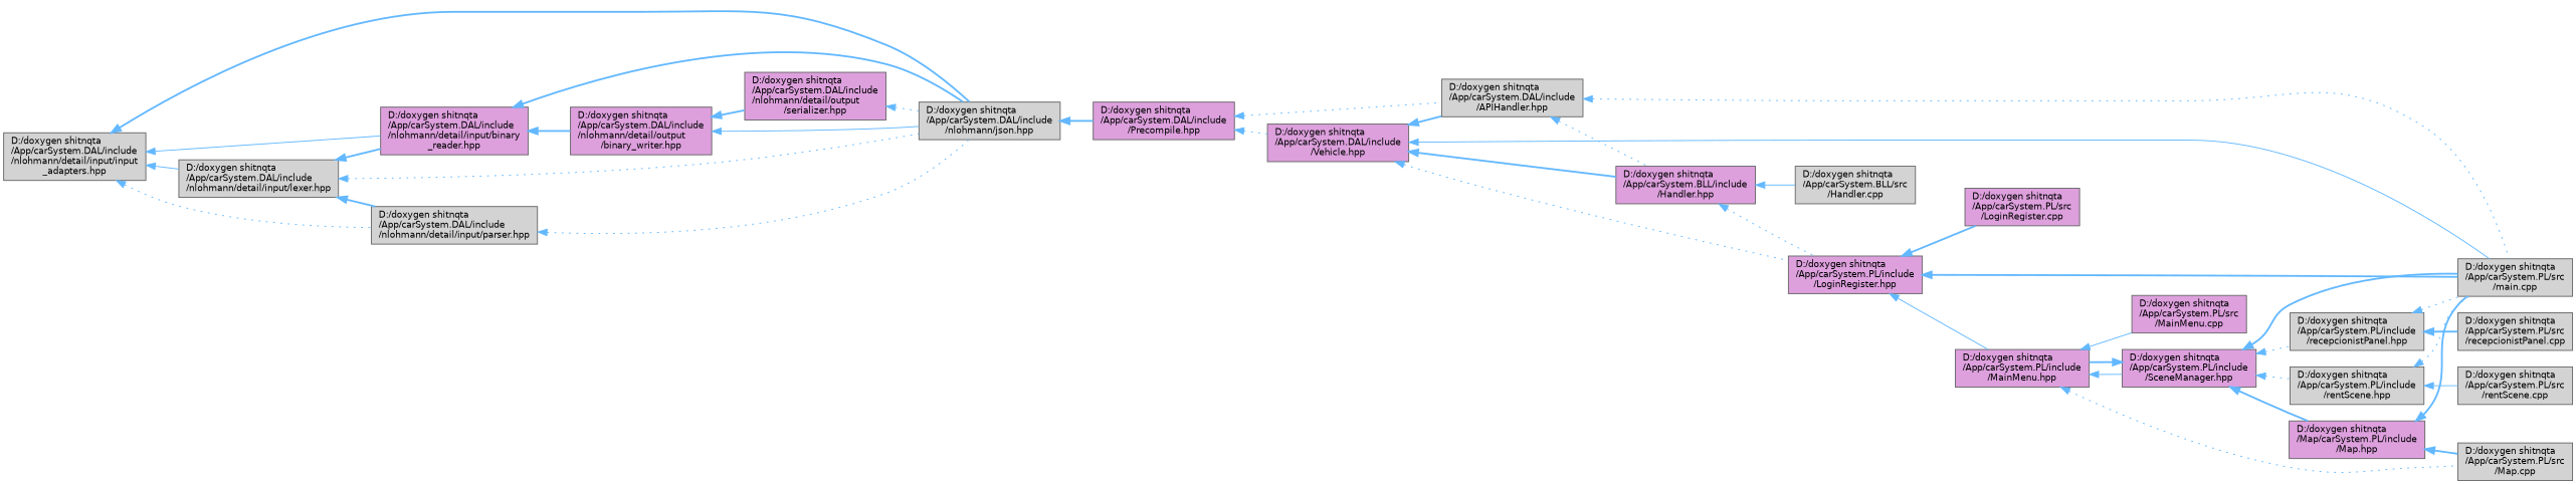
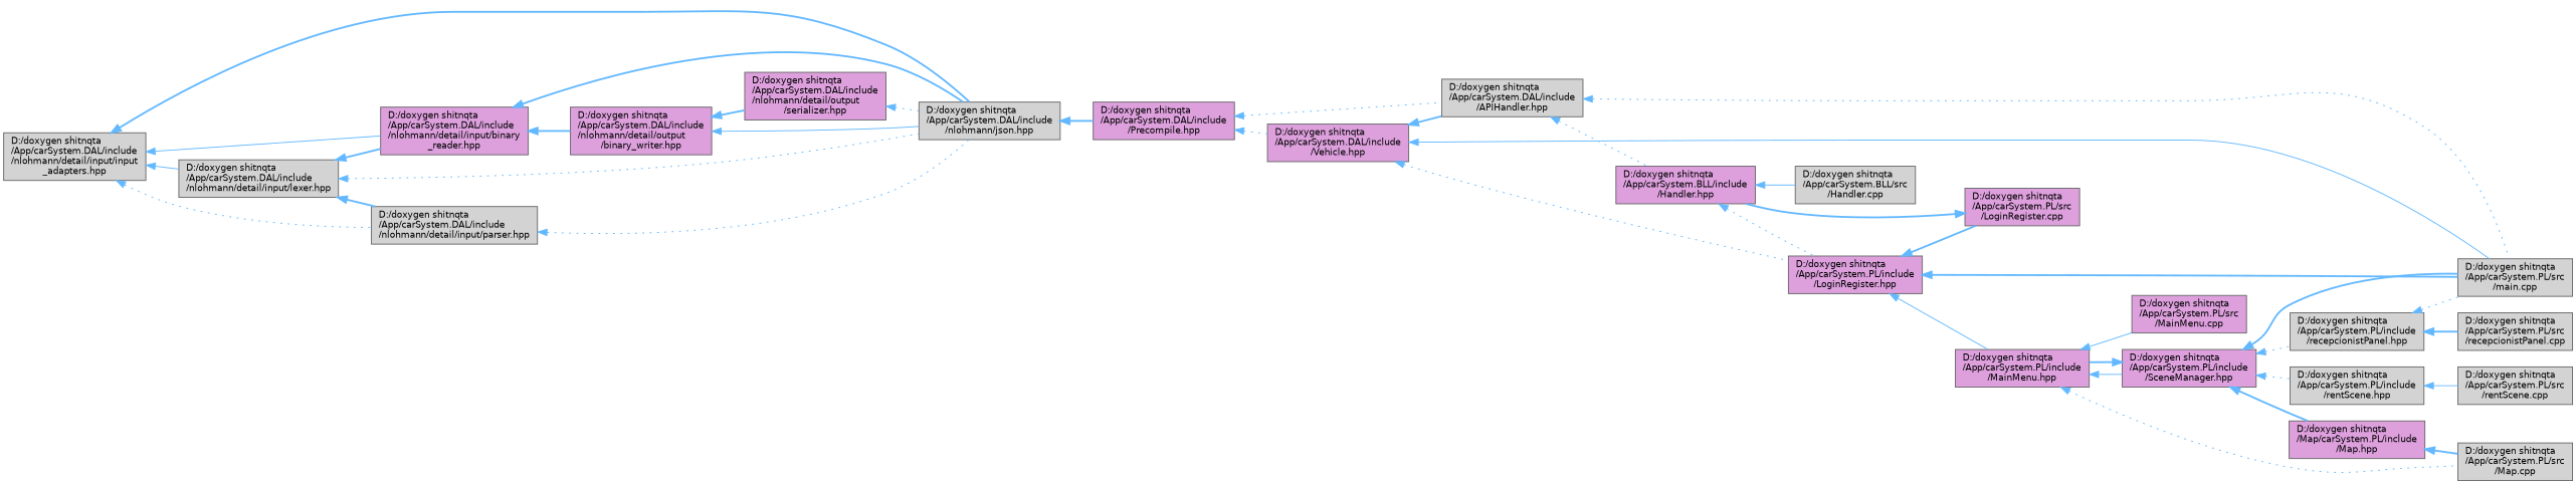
  digraph {
    rankdir=LR
    node [color=grey40 fillcolor=lightgrey fontname=Helvetica fontsize=10 shape=box style=filled]
    edge [color=steelblue1 dir=back fontname=Helvetica fontsize=10 labelfontname=Helvetica labelfontsize=10 style=bold]
    n1 [color=gray40 fontcolor=black height=0.2 label="D:/doxygen shitnqta\l/App/carSystem.DAL/include\l/nlohmann/detail/input/input\l_adapters.hpp" width=0.4]
    n2 [fillcolor=plum height=0.2 label="D:/doxygen shitnqta\l/App/carSystem.DAL/include\l/nlohmann/detail/input/binary\l_reader.hpp" width=0.4]
    n3 [height=0.2 label="D:/doxygen shitnqta\l/App/carSystem.DAL/include\l/nlohmann/json.hpp" width=0.4]
    n4 [height=0.2 label="D:/doxygen shitnqta\l/App/carSystem.DAL/include\l/nlohmann/detail/input/lexer.hpp" width=0.4]
    n5 [height=0.2 label="D:/doxygen shitnqta\l/App/carSystem.DAL/include\l/nlohmann/detail/input/parser.hpp" width=0.4]
    n6 [fillcolor=plum height=0.2 label="D:/doxygen shitnqta\l/App/carSystem.DAL/include\l/nlohmann/detail/output\l/binary_writer.hpp" width=0.4]
    n7 [fillcolor=plum height=0.2 label="D:/doxygen shitnqta\l/App/carSystem.DAL/include\l/Precompile.hpp" width=0.4]
    n8 [fillcolor=plum height=0.2 label="D:/doxygen shitnqta\l/App/carSystem.DAL/include\l/nlohmann/detail/output\l/serializer.hpp" width=0.4]
    n9 [height=0.2 label="D:/doxygen shitnqta\l/App/carSystem.DAL/include\l/APIHandler.hpp" width=0.4]
    n10 [fillcolor=plum height=0.2 label="D:/doxygen shitnqta\l/App/carSystem.DAL/include\l/Vehicle.hpp" width=0.4]
    n11 [fillcolor=plum height=0.2 label="D:/doxygen shitnqta\l/App/carSystem.BLL/include\l/Handler.hpp" width=0.4]
    n12 [height=0.2 label="D:/doxygen shitnqta\l/App/carSystem.PL/src\l/main.cpp" width=0.4]
    n13 [fillcolor=plum height=0.2 label="D:/doxygen shitnqta\l/App/carSystem.PL/include\l/LoginRegister.hpp" width=0.4]
    n14 [height=0.2 label="D:/doxygen shitnqta\l/App/carSystem.BLL/src\l/Handler.cpp" width=0.4]
    n15 [fillcolor=plum height=0.2 label="D:/doxygen shitnqta\l/App/carSystem.PL/include\l/MainMenu.hpp" width=0.4]
    n16 [fillcolor=plum height=0.2 label="D:/doxygen shitnqta\l/App/carSystem.PL/src\l/LoginRegister.cpp" width=0.4]
    n17 [fillcolor=plum height=0.2 label="D:/doxygen shitnqta\l/App/carSystem.PL/include\l/SceneManager.hpp" width=0.4]
    n18 [fillcolor=plum height=0.2 label="D:/doxygen shitnqta\l/App/carSystem.PL/src\l/MainMenu.cpp" width=0.4]
    n19 [height=0.2 label="D:/doxygen shitnqta\l/App/carSystem.PL/src\l/Map.cpp" width=0.4]
    n20 [fillcolor=plum height=0.2 label="D:/doxygen shitnqta\l/Map/carSystem.PL/include\l/Map.hpp" width=0.4]
    n21 [height=0.2 label="D:/doxygen shitnqta\l/App/carSystem.PL/include\l/recepcionistPanel.hpp" width=0.4]
    n22 [height=0.2 label="D:/doxygen shitnqta\l/App/carSystem.PL/include\l/rentScene.hpp" width=0.4]
    n23 [height=0.2 label="D:/doxygen shitnqta\l/App/carSystem.PL/src\l/recepcionistPanel.cpp" width=0.4]
    n24 [height=0.2 label="D:/doxygen shitnqta\l/App/carSystem.PL/src\l/rentScene.cpp" width=0.4]
    n1 -> n2 [style=solid]
    n1 -> n3
    n1 -> n4 [style=solid]
    n1 -> n5 [style=dotted]
    n2 -> n3
    n2 -> n6
    n3 -> n7
    n4 -> n2
    n4 -> n3 [style=dotted]
    n4 -> n5
    n5 -> n3 [style=dotted]
    n6 -> n3 [style=solid]
    n6 -> n8
    n7 -> n9 [style=dotted]
    n7 -> n10 [style=dotted]
    n8 -> n3 [style=dotted]
    n9 -> n11 [style=dotted]
    n9 -> n12 [style=dotted]
    n10 -> n9
-   n10 -> n11
+   n16 -> n11
    n10 -> n12 [style=solid]
    n10 -> n13 [style=dotted]
    n11 -> n13 [style=dotted]
    n11 -> n14 [style=solid]
    n13 -> n12
    n13 -> n15 [style=solid]
    n13 -> n16
    n15 -> n17 [style=solid]
    n15 -> n18 [style=solid]
    n15 -> n19 [style=dotted]
    n17 -> n12
    n17 -> n15
    n17 -> n20
    n17 -> n21 [style=dotted]
    n17 -> n22 [style=dotted]
-   n20 -> n12
    n20 -> n19
    n21 -> n12 [style=dotted]
    n21 -> n23
-   n22 -> n12 [style=dotted]
    n22 -> n24 [style=solid]
  }
